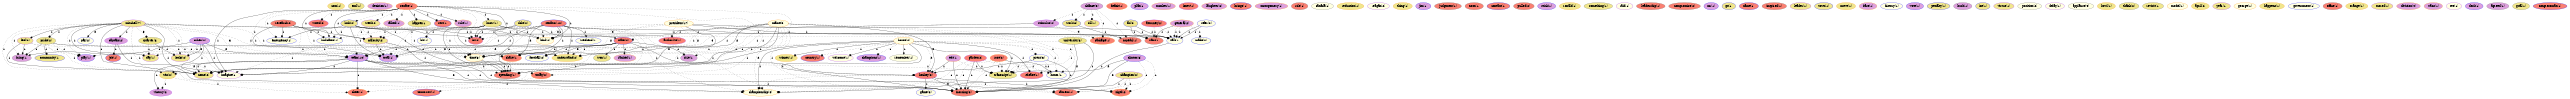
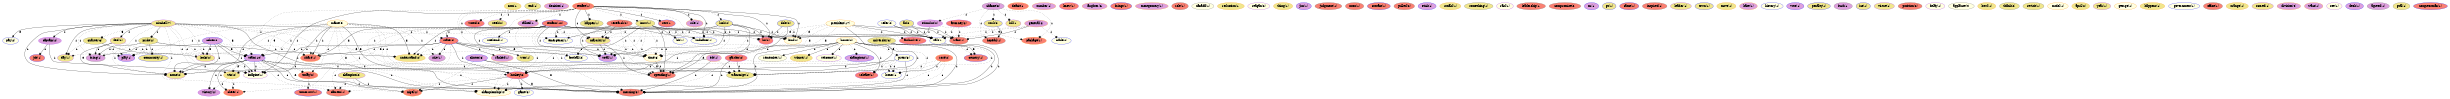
  digraph {
    node [color=blue fillcolor=khaki style=filled]
    edge [arrowhead=box style=solid]
    n1 [color=darkorange label="com(1)"]
    n2 [color=gray40 label="end(1)"]
    n3 [color=darkorange fillcolor=plum label="decision(1)"]
    n4 [color=purple label="mitchell(7)"]
    n5 [color=gray40 label="pride(2)"]
    n6 [color=purple fillcolor=plum label="captain(2)"]
    n7 [color=purple label="feel(2)"]
    n8 [color=purple label="looks(2)"]
    n9 [color=gray40 fillcolor=plum label="bring(1)"]
    n10 [color=gray40 label="quarter(3)"]
    n11 [fillcolor=plum label="team(10)"]
    n12 [fillcolor=lightyellow label="talk(1)"]
    n13 [color=darkorange label="win(2)"]
    n14 [fillcolor=plum label="play(1)"]
    n15 [fillcolor=lightyellow label="pay(2)"]
    n16 [color=purple label="come(2)"]
    n17 [color=purple label="day(1)"]
    n18 [color=darkorange fillcolor=salmon label="share(1)"]
    n19 [color=gray40 fillcolor=salmon label="morning(3)"]
    n20 [color=purple fillcolor=lightyellow label="imagine(1)"]
    n21 [color=darkorange fillcolor=lightyellow label="championship(4)"]
    n22 [color=darkorange label="understand(2)"]
    n23 [label="community(1)"]
    n24 [fillcolor=salmon label="job(1)"]
    n25 [color=gray40 fillcolor=salmon label="canrem(1)"]
    n26 [color=darkorange fillcolor=salmon label="nigel(2)"]
    n27 [color=purple fillcolor=salmon label="hockey(8)"]
    n28 [color=gray40 label="transcript(1)"]
    n29 [color=darkorange fillcolor=salmon label="today(2)"]
    n30 [color=purple fillcolor=plum label="victory(2)"]
    n31 [color=darkorange fillcolor=salmon label="cheer(1)"]
    n32 [fillcolor=lightyellow label="game(3)"]
    n33 [fillcolor=salmon label="tomorrow(1)"]
    n34 [color=darkorange fillcolor=salmon label="deficit(1)"]
-   n35 [fillcolor=plum label="plan(1)"]
    n36 [color=purple label="champion(2)"]
    n37 [color=darkorange fillcolor=plum label="number(1)"]
    n38 [fillcolor=lightyellow label="refer(2)"]
    n39 [color=gray40 fillcolor=salmon label="research(2)"]
    n40 [fillcolor=lightyellow label="emergency(1)"]
    n41 [fillcolor=lightyellow label="indicates(1)"]
    n42 [color=purple label="majority(2)"]
    n43 [fillcolor=plum label="total(1)"]
    n44 [color=darkorange fillcolor=lightyellow label="time(3)"]
    n45 [color=gray40 fillcolor=salmon label="spending(1)"]
    n46 [color=gray40 fillcolor=plum label="chance(3)"]
    n47 [label="work(3)"]
    n48 [color=gray40 fillcolor=salmon label="hopeful(1)"]
    n49 [color=purple fillcolor=plum label="stimulus(2)"]
    n50 [color=purple label="bill(1)"]
    n51 [color=darkorange fillcolor=salmon label="package(1)"]
    n52 [color=darkorange fillcolor=lightyellow label="kind(2)"]
    n53 [color=purple fillcolor=salmon label="knew(1)"]
    n54 [color=darkorange fillcolor=plum label="laughter(6)"]
    n55 [fillcolor=salmon label="brings(1)"]
    n56 [color=darkorange fillcolor=plum label="montgomery(1)"]
    n57 [fillcolor=plum label="cohen(2)"]
    n58 [color=gray40 fillcolor=salmon label="role(1)"]
    n59 [color=gray40 fillcolor=lightyellow label="canada(1)"]
    n60 [color=darkorange label="reduction(1)"]
    n61 [color=purple fillcolor=lightyellow label="reagan(2)"]
    n62 [color=darkorange fillcolor=plum label="general(2)"]
    n63 [fillcolor=lightyellow label="made(2)"]
    n64 [color=gray40 fillcolor=salmon label="want(1)"]
    n65 [color=darkorange fillcolor=lightyellow label="house(4)"]
    n66 [color=darkorange label="winner(1)"]
    n67 [fillcolor=salmon label="country(1)"]
    n68 [color=purple fillcolor=lightyellow label="welcome(1)"]
    n69 [fillcolor=plum label="champions(1)"]
    n70 [fillcolor=lightyellow label="press(3)"]
    n71 [fillcolor=lightyellow label="honor(1)"]
    n72 [color=gray40 fillcolor=lightyellow label="remember(1)"]
    n73 [color=purple fillcolor=salmon label="release(1)"]
    n74 [color=darkorange label="thing(1)"]
    n75 [fillcolor=plum label="jim(1)"]
    n76 [color=gray40 fillcolor=salmon label="judgment(1)"]
    n77 [color=gray40 fillcolor=salmon label="noon(1)"]
    n78 [fillcolor=salmon label="contact(1)"]
    n79 [color=gray40 fillcolor=salmon label="pulled(2)"]
    n80 [color=darkorange fillcolor=salmon label="senate(1)"]
    n81 [color=purple fillcolor=salmon label="voted(0)"]
    n82 [label="look(2)"]
    n83 [color=gray40 label="know(1)"]
    n84 [color=purple label="week(2)"]
    n85 [color=darkorange fillcolor=plum label="talked(1)"]
    n86 [color=gray40 label="happen(1)"]
    n87 [fillcolor=salmon label="rest(1)"]
    n88 [color=darkorange fillcolor=plum label="rule(1)"]
    n89 [color=purple fillcolor=salmon label="lot(2)"]
    n90 [fillcolor=salmon label="state(4)"]
    n91 [fillcolor=lightyellow label="bit(1)"]
    n92 [fillcolor=lightyellow label="football(2)"]
    n93 [color=gray40 fillcolor=plum label="size(1)"]
    n94 [color=darkorange fillcolor=plum label="ranked(1)"]
    n95 [color=gray40 label="won(1)"]
    n96 [fillcolor=plum label="stick(1)"]
    n97 [color=darkorange label="ronald(1)"]
    n98 [color=gray40 label="something(1)"]
    n99 [color=darkorange fillcolor=lightyellow label="maine(5)"]
    n100 [color=purple fillcolor=lightyellow label="raid(1)"]
    n101 [color=darkorange fillcolor=plum label="edt(1)"]
    n102 [color=gray40 fillcolor=salmon label="leadership(1)"]
    n103 [color=gray40 fillcolor=salmon label="compromise(2)"]
    n104 [fillcolor=plum label="mr(1)"]
    n105 [label="go(1)"]
    n106 [color=purple fillcolor=salmon label="garden(2)"]
    n107 [fillcolor=salmon label="came(1)"]
    n108 [color=darkorange fillcolor=salmon label="rose(2)"]
    n109 [color=gray40 fillcolor=salmon label="inspired(1)"]
    n110 [color=purple label="leader(1)"]
    n111 [label="town(1)"]
    n112 [color=darkorange label="move(1)"]
    n113 [color=darkorange fillcolor=plum label="base(1)"]
    n114 [fillcolor=lightyellow label="history(1)"]
    n115 [fillcolor=plum label="clinton(3)"]
    n116 [fillcolor=plum label="vote(1)"]
    n117 [label="penalty(1)"]
    n118 [color=gray40 fillcolor=plum label="bush(1)"]
    n119 [label="ice(1)"]
    n120 [color=purple label="virtue(1)"]
    n121 [color=gray40 label="university(3)"]
    n122 [fillcolor=salmon label="senator(12)"]
    n123 [fillcolor=lightyellow label="weekend(1)"]
    n124 [color=purple fillcolor=salmon label="attorney(2)"]
-   n125 [color=gray40 fillcolor=lightyellow label="position(2)"]
+   n125 [color=gray40 fillcolor=salmon label="position(2)"]
    n126 [color=purple fillcolor=lightyellow label="delay(1)"]
    n127 [color=gray40 fillcolor=lightyellow label="applause(4)"]
    n128 [color=darkorange label="bowl(1)"]
    n129 [color=gray40 label="thank(2)"]
    n130 [color=gray40 label="revisit(1)"]
    n131 [color=darkorange fillcolor=lightyellow label="model(1)"]
    n132 [color=darkorange label="april(2)"]
    n133 [color=darkorange fillcolor=lightyellow label="president(17)"]
    n134 [color=purple fillcolor=salmon label="authorize(1)"]
    n135 [color=purple label="year(1)"]
    n136 [color=darkorange fillcolor=lightyellow label="george(1)"]
    n137 [label="fbi(3)"]
    n138 [color=darkorange label="happens(1)"]
    n139 [fillcolor=lightyellow label="government(1)"]
    n140 [color=gray40 fillcolor=salmon label="office(1)"]
    n141 [color=darkorange label="orange(1)"]
    n142 [color=purple label="scored(1)"]
    n143 [color=darkorange fillcolor=plum label="division(4)"]
    n144 [color=darkorange fillcolor=plum label="waco(1)"]
    n145 [label="dole(2)"]
    n146 [color=purple fillcolor=lightyellow label="see(1)"]
    n147 [fillcolor=plum label="desk(1)"]
    n148 [color=gray40 fillcolor=plum label="agreed(1)"]
    n149 [color=gray40 label="goal(1)"]
    n150 [fillcolor=salmon label="congressman(1)"]
    n4 -> n5 [label=1]
    n4 -> n6 [arrowhead=diamond label=1]
    n4 -> n7 [arrowhead=diamond label=1]
    n4 -> n8 [arrowhead=diamond label=1 style=dotted]
    n4 -> n9 [label=1 style=dotted]
    n4 -> n10 [label=3 style=dotted]
    n4 -> n11 [arrowhead=diamond label=3 style=dotted]
    n4 -> n12 [label=1 style=dotted]
    n4 -> n12 [arrowhead=diamond label=1]
    n4 -> n13 [arrowhead=diamond label=1 style=dotted]
    n4 -> n14 [arrowhead=diamond label=1 style=dotted]
    n4 -> n15 [arrowhead=diamond label=2]
    n4 -> n16 [label=1]
    n4 -> n17 [label=1]
    n4 -> n18 [arrowhead=diamond label=1 style=dotted]
    n4 -> n19 [arrowhead=diamond label=1]
    n4 -> n20 [label=1 style=dotted]
    n4 -> n21 [label=1 style=dotted]
    n4 -> n22 [arrowhead=diamond label=1 style=dotted]
    n5 -> n9 [label=1]
    n5 -> n11 [label=1 style=dotted]
    n5 -> n14 [label=1 style=dotted]
    n5 -> n16 [label=1 style=dotted]
    n5 -> n22 [arrowhead=diamond label=1]
    n5 -> n23 [label=1]
    n6 -> n20 [arrowhead=diamond label=1]
    n6 -> n24 [label=1]
    n7 -> n9 [arrowhead=diamond label=1]
    n7 -> n11 [label=1 style=dotted]
    n7 -> n14 [label=1 style=dotted]
-   n7 -> n16 [label=1]
+   n7 -> n16 [label=0]
    n8 -> n20 [arrowhead=diamond label=1 style=dotted]
    n10 -> n8 [label=1]
    n10 -> n17 [label=1 style=dotted]
    n11 -> n13 [label=2 style=dotted]
    n11 -> n16 [arrowhead=diamond label=1]
    n11 -> n19 [arrowhead=diamond label=1]
    n11 -> n20 [arrowhead=diamond label=1]
    n11 -> n21 [label=2]
    n11 -> n25 [label=1 style=dotted]
    n11 -> n26 [label=1]
    n11 -> n27 [arrowhead=diamond label=1 style=dotted]
    n11 -> n28 [arrowhead=diamond label=1 style=dotted]
    n11 -> n29 [label=1 style=dotted]
    n11 -> n30 [label=1]
    n11 -> n31 [label=1]
    n12 -> n19 [arrowhead=diamond label=1]
    n13 -> n30 [arrowhead=diamond label=1 style=dotted]
    n13 -> n31 [arrowhead=diamond label=1 style=dotted]
    n27 -> n19 [label=2]
    n27 -> n21 [label=1 style=dotted]
    n27 -> n25 [label=1 style=dotted]
    n27 -> n26 [label=1]
    n27 -> n32 [arrowhead=diamond label=1]
    n29 -> n33 [arrowhead=diamond label=1 style=dotted]
    n36 -> n19 [arrowhead=diamond label=1]
    n36 -> n25 [arrowhead=diamond label=1 style=dotted]
    n36 -> n26 [arrowhead=diamond label=1 style=dotted]
    n38 -> n12 [arrowhead=diamond label=1]
    n38 -> n12 [arrowhead=diamond label=1]
    n39 -> n40 [label=1]
    n39 -> n41 [label=1]
    n39 -> n42 [label=1]
    n39 -> n43 [label=1]
    n39 -> n44 [arrowhead=diamond label=1 style=dotted]
    n39 -> n45 [arrowhead=diamond label=1 style=dotted]
    n42 -> n20 [arrowhead=diamond label=1 style=dotted]
    n42 -> n43 [label=1]
    n42 -> n44 [label=1 style=dotted]
    n42 -> n45 [label=1]
    n44 -> n45 [label=1]
    n46 -> n47 [label=1 style=dotted]
    n46 -> n48 [arrowhead=diamond label=1 style=dotted]
    n46 -> n49 [arrowhead=diamond label=1 style=dotted]
    n46 -> n50 [label=1 style=dotted]
    n46 -> n51 [label=1 style=dotted]
    n47 -> n48 [arrowhead=diamond label=1]
    n49 -> n51 [arrowhead=diamond label=4 style=dotted]
    n49 -> n52 [label=1]
    n57 -> n8 [label=2]
    n57 -> n9 [arrowhead=diamond label=1]
-   n57 -> n11 [arrowhead=diamond label=2]
+   n57 -> n11 [label=2]
    n57 -> n14 [arrowhead=diamond label=1 style=dotted]
    n57 -> n16 [label=1]
    n57 -> n18 [label=1 style=dotted]
    n57 -> n20 [arrowhead=diamond label=1]
    n62 -> n12 [arrowhead=diamond label=1 style=dotted]
    n62 -> n12 [label=1 style=dotted]
    n62 -> n63 [label=1 style=dotted]
    n62 -> n64 [label=1]
    n65 -> n16 [label=1]
    n65 -> n19 [label=1]
    n65 -> n21 [label=1]
    n65 -> n27 [label=2 style=dotted]
    n65 -> n28 [label=1]
    n65 -> n66 [label=1]
    n65 -> n67 [label=1 style=dotted]
    n65 -> n68 [label=1]
    n65 -> n69 [label=1 style=dotted]
    n65 -> n70 [label=1 style=dotted]
    n65 -> n71 [label=1 style=dotted]
    n65 -> n72 [arrowhead=diamond label=1]
    n65 -> n73 [label=1]
    n70 -> n19 [arrowhead=diamond label=1]
    n70 -> n27 [arrowhead=diamond label=1]
    n70 -> n28 [arrowhead=diamond label=1 style=dotted]
    n70 -> n73 [label=1 style=dotted]
    n80 -> n11 [label=1 style=dotted]
    n80 -> n20 [label=1]
    n80 -> n40 [label=1 style=dotted]
    n80 -> n41 [arrowhead=diamond label=1]
    n80 -> n42 [arrowhead=diamond label=1]
    n80 -> n43 [label=1 style=dotted]
    n80 -> n44 [arrowhead=diamond label=1 style=dotted]
    n80 -> n45 [label=1 style=dotted]
    n80 -> n52 [label=1]
    n80 -> n81 [label=1 style=dotted]
    n80 -> n82 [arrowhead=diamond label=1 style=dotted]
    n80 -> n83 [arrowhead=diamond label=1 style=dotted]
    n80 -> n84 [arrowhead=diamond label=1 style=dotted]
    n80 -> n85 [label=1 style=dotted]
    n80 -> n86 [label=1]
    n80 -> n87 [label=1]
    n80 -> n88 [label=1]
    n80 -> n89 [arrowhead=diamond label=1]
    n82 -> n40 [arrowhead=diamond label=1]
    n82 -> n41 [label=1 style=dotted]
    n82 -> n42 [arrowhead=diamond label=1 style=dotted]
    n82 -> n43 [label=1]
    n82 -> n44 [label=1 style=dotted]
    n82 -> n45 [label=1]
    n82 -> n52 [label=1]
    n82 -> n89 [label=1]
    n83 -> n27 [label=1 style=dotted]
    n83 -> n41 [arrowhead=diamond label=1 style=dotted]
    n83 -> n42 [label=1 style=dotted]
    n83 -> n43 [label=1 style=dotted]
    n83 -> n44 [label=1 style=dotted]
    n83 -> n45 [label=1]
    n83 -> n52 [arrowhead=diamond label=1]
    n83 -> n89 [label=1 style=dotted]
    n83 -> n90 [arrowhead=diamond label=1]
    n83 -> n91 [label=1]
    n83 -> n92 [label=1]
    n90 -> n11 [label=1]
    n90 -> n18 [arrowhead=diamond label=1]
    n90 -> n22 [arrowhead=diamond label=1 style=dotted]
    n90 -> n27 [arrowhead=diamond label=1]
    n90 -> n31 [arrowhead=diamond label=1 style=dotted]
    n90 -> n44 [arrowhead=diamond label=1]
    n90 -> n92 [label=2]
    n90 -> n93 [label=1]
    n90 -> n94 [arrowhead=diamond label=1]
    n90 -> n95 [arrowhead=diamond label=1]
    n99 -> n11 [label=4 style=dotted]
    n99 -> n13 [label=1 style=dotted]
    n99 -> n14 [arrowhead=diamond label=1 style=dotted]
    n99 -> n16 [label=1]
    n99 -> n18 [arrowhead=diamond label=1]
    n99 -> n19 [label=1 style=dotted]
    n99 -> n20 [arrowhead=diamond label=1]
    n99 -> n21 [label=2 style=dotted]
    n99 -> n22 [label=2]
    n99 -> n27 [arrowhead=diamond label=2]
    n99 -> n28 [arrowhead=diamond label=1 style=dotted]
    n99 -> n29 [arrowhead=diamond label=1 style=dotted]
    n99 -> n71 [arrowhead=diamond label=1 style=dotted]
    n99 -> n90 [label=1 style=dotted]
    n99 -> n93 [arrowhead=diamond label=1 style=dotted]
    n101 -> n19 [label=1]
    n101 -> n27 [label=1]
    n101 -> n28 [arrowhead=diamond label=1 style=dotted]
    n106 -> n19 [label=1]
    n106 -> n21 [label=1 style=dotted]
    n106 -> n28 [label=1]
    n106 -> n71 [label=1 style=dotted]
    n108 -> n19 [arrowhead=diamond label=1 style=dotted]
    n108 -> n21 [label=1 style=dotted]
    n108 -> n28 [label=1 style=dotted]
    n108 -> n71 [arrowhead=diamond label=1]
    n115 -> n19 [label=2]
    n115 -> n25 [arrowhead=diamond label=1 style=dotted]
    n115 -> n26 [label=1 style=dotted]
    n115 -> n28 [label=2]
    n121 -> n19 [arrowhead=diamond label=1]
-   n121 -> n21 [label=2]
+   n121 -> n67 [label=2]
    n121 -> n22 [label=1 style=dotted]
    n121 -> n28 [label=1 style=dotted]
    n122 -> n12 [arrowhead=diamond label=1]
    n122 -> n16 [label=2 style=dotted]
    n122 -> n17 [arrowhead=diamond label=1 style=dotted]
    n122 -> n18 [arrowhead=diamond label=2]
    n122 -> n19 [label=1 style=dotted]
    n122 -> n20 [label=2 style=dotted]
    n122 -> n21 [arrowhead=diamond label=1 style=dotted]
    n122 -> n22 [arrowhead=diamond label=1]
    n122 -> n42 [label=1 style=dotted]
    n122 -> n43 [arrowhead=diamond label=1]
    n122 -> n44 [arrowhead=diamond label=1]
    n122 -> n45 [arrowhead=diamond label=1 style=dotted]
    n122 -> n52 [label=1]
    n122 -> n89 [label=1 style=dotted]
    n122 -> n123 [arrowhead=diamond label=1]
    n124 -> n12 [arrowhead=diamond label=1 style=dotted]
    n124 -> n64 [arrowhead=diamond label=1 style=dotted]
    n133 -> n12 [arrowhead=diamond label=1]
    n133 -> n43 [label=2 style=dotted]
    n133 -> n44 [label=2 style=dotted]
    n133 -> n45 [label=2]
    n133 -> n52 [arrowhead=diamond label=2 style=dotted]
    n133 -> n64 [label=1]
    n133 -> n89 [label=2 style=dotted]
    n133 -> n134 [label=1 style=dotted]
    n137 -> n12 [label=1]
    n137 -> n64 [label=1]
    n145 -> n45 [arrowhead=diamond label=1]
    n145 -> n52 [arrowhead=diamond label=1 style=dotted]
    n145 -> n89 [arrowhead=diamond label=1]
  }
